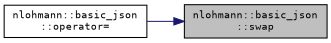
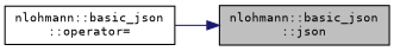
  digraph {
    rankdir=RL
    fontname="DejaVu Sans Mono"
    node [color=black fontname="DejaVu Sans Mono" fontsize=10 shape=record style=filled]
-   n1 [fillcolor=grey75 fontcolor=black height=0.2 label="nlohmann::basic_json\l::swap" width=0.4]
+   n1 [fillcolor=grey75 fontcolor=black height=0.2 label="nlohmann::basic_json\l::json" width=0.4]
    n2 [fillcolor=white height=0.2 label="nlohmann::basic_json\l::operator=" width=0.4]
    n1 -> n2 [color=midnightblue dir=back fontname="DejaVu Sans Mono" fontsize=10 labelfontname=Helvetica labelfontsize=10 style=solid]
  }
